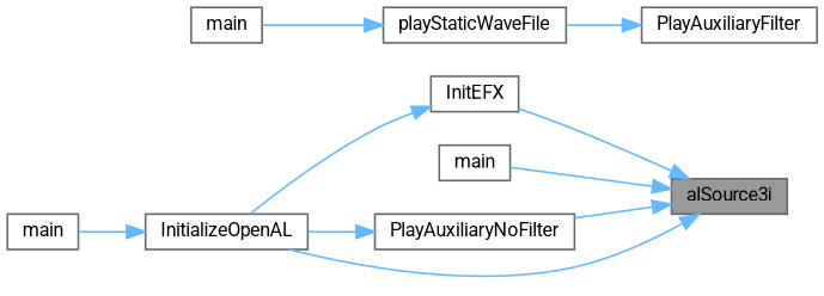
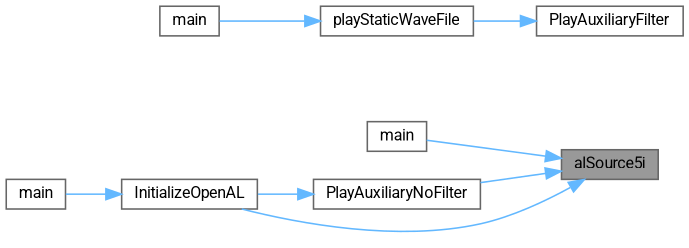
  digraph {
    fontname=Roboto
    rankdir=RL
    node [color=grey40 fillcolor=white fontname=Roboto fontsize=10 shape=box style=filled]
    edge [color=steelblue1 dir=back fontname=Roboto fontsize=10 labelfontname=Helvetica labelfontsize=10 style=solid]
-   n1 [color=gray40 fillcolor=grey60 fontcolor=black height=0.2 label=alSource3i width=0.4]
-   n2 [height=0.2 label=InitEFX width=0.4]
+   n1 [color=gray40 fillcolor=grey60 fontcolor=black height=0.2 label=alSource5i width=0.4]
    n3 [height=0.2 label=main width=0.4]
    n4 [height=0.2 label=PlayAuxiliaryNoFilter width=0.4]
    n5 [height=0.2 label=InitializeOpenAL width=0.4]
    n6 [height=0.2 label=PlayAuxiliaryFilter width=0.4]
    n7 [height=0.2 label=playStaticWaveFile width=0.4]
    n8 [height=0.2 label=main width=0.4]
    n9 [height=0.2 label=main width=0.4]
-   n1 -> n2
    n1 -> n3
    n1 -> n4
    n1 -> n5
-   n2 -> n5
    n4 -> n5
    n5 -> n8
    n6 -> n7
    n7 -> n9
  }
